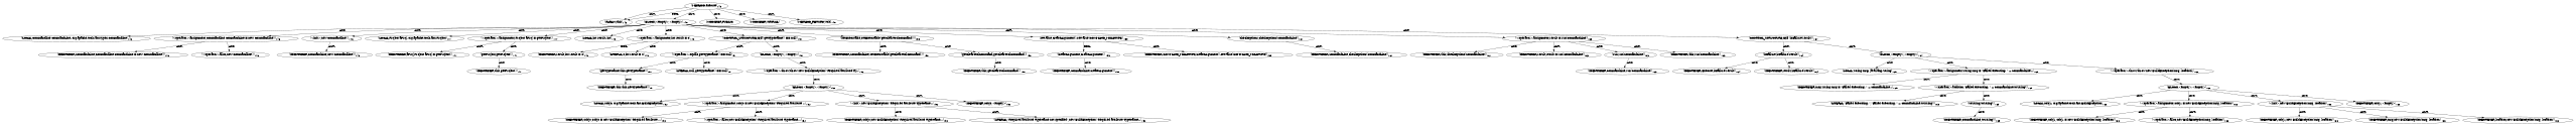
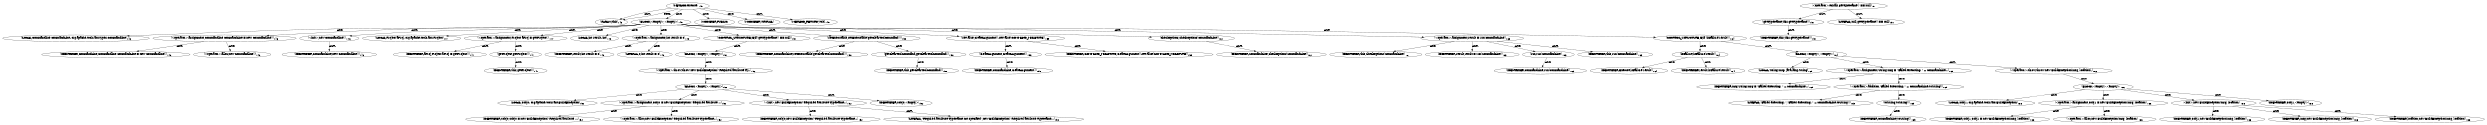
  digraph {
    n1 [label=<(METHOD,execute)<SUB>145</SUB>>]
    n2 [label=<(PARAM,this)<SUB>145</SUB>>]
    n3 [label=<(BLOCK,&lt;empty&gt;,&lt;empty&gt;)<SUB>145</SUB>>]
    n4 [label=<(MODIFIER,PUBLIC)>]
    n5 [label=<(MODIFIER,VIRTUAL)>]
    n6 [label=<(METHOD_RETURN,void)<SUB>145</SUB>>]
    n7 [label=<(LOCAL,Commandline commandLine: org.apache.tools.ant.types.Commandline)<SUB>146</SUB>>]
    n8 [label=<(&lt;operator&gt;.assignment,Commandline commandLine = new Commandline())<SUB>146</SUB>>]
    n9 [label=<(&lt;init&gt;,new Commandline())<SUB>146</SUB>>]
    n10 [label=<(LOCAL,Project aProj: org.apache.tools.ant.Project)<SUB>147</SUB>>]
    n11 [label=<(&lt;operator&gt;.assignment,Project aProj = getProject())<SUB>147</SUB>>]
    n12 [label=<(LOCAL,int result: int)<SUB>148</SUB>>]
    n13 [label=<(&lt;operator&gt;.assignment,int result = 0)<SUB>148</SUB>>]
    n14 [label=<(CONTROL_STRUCTURE,IF,if (getTypeName() == null))<SUB>151</SUB>>]
    n15 [label=<(setExecutable,setExecutable(getClearToolCommand()))<SUB>158</SUB>>]
    n16 [label=<(setValue,createArgument().setValue(COMMAND_MKLBTYPE))<SUB>159</SUB>>]
    n17 [label=<(checkOptions,checkOptions(commandLine))<SUB>161</SUB>>]
    n18 [label=<(&lt;operator&gt;.assignment,result = run(commandLine))<SUB>163</SUB>>]
    n19 [label=<(CONTROL_STRUCTURE,IF,if (isFailure(result)))<SUB>164</SUB>>]
    n20 [label=<(IDENTIFIER,commandLine,Commandline commandLine = new Commandline())<SUB>146</SUB>>]
    n21 [label=<(&lt;operator&gt;.alloc,new Commandline())<SUB>146</SUB>>]
    n22 [label=<(IDENTIFIER,commandLine,new Commandline())<SUB>146</SUB>>]
    n23 [label=<(IDENTIFIER,aProj,Project aProj = getProject())<SUB>147</SUB>>]
    n24 [label=<(getProject,getProject())<SUB>147</SUB>>]
    n25 [label=<(IDENTIFIER,result,int result = 0)<SUB>148</SUB>>]
    n26 [label=<(LITERAL,0,int result = 0)<SUB>148</SUB>>]
    n27 [label=<(&lt;operator&gt;.equals,getTypeName() == null)<SUB>151</SUB>>]
    n28 [label=<(BLOCK,&lt;empty&gt;,&lt;empty&gt;)<SUB>151</SUB>>]
    n29 [label=<(IDENTIFIER,commandLine,setExecutable(getClearToolCommand()))<SUB>158</SUB>>]
    n30 [label=<(getClearToolCommand,getClearToolCommand())<SUB>158</SUB>>]
    n31 [label=<(createArgument,createArgument())<SUB>159</SUB>>]
    n32 [label=<(IDENTIFIER,COMMAND_MKLBTYPE,createArgument().setValue(COMMAND_MKLBTYPE))<SUB>159</SUB>>]
    n33 [label=<(IDENTIFIER,commandLine,checkOptions(commandLine))<SUB>161</SUB>>]
    n34 [label=<(IDENTIFIER,this,checkOptions(commandLine))<SUB>161</SUB>>]
    n35 [label=<(IDENTIFIER,result,result = run(commandLine))<SUB>163</SUB>>]
    n36 [label=<(run,run(commandLine))<SUB>163</SUB>>]
    n37 [label=<(IDENTIFIER,this,run(commandLine))<SUB>163</SUB>>]
    n38 [label=<(isFailure,isFailure(result))<SUB>164</SUB>>]
    n39 [label=<(BLOCK,&lt;empty&gt;,&lt;empty&gt;)<SUB>164</SUB>>]
    n40 [label=<(IDENTIFIER,this,getProject())<SUB>147</SUB>>]
    n41 [label=<(getTypeName,this.getTypeName())<SUB>151</SUB>>]
    n42 [label=<(LITERAL,null,getTypeName() == null)<SUB>151</SUB>>]
    n43 [label=<(&lt;operator&gt;.throw,throw new BuildException(&quot;Required attribute Ty...)<SUB>152</SUB>>]
    n44 [label=<(IDENTIFIER,this,this.getTypeName())<SUB>151</SUB>>]
    n45 [label=<(BLOCK,&lt;empty&gt;,&lt;empty&gt;)<SUB>152</SUB>>]
    n46 [label=<(LOCAL,$obj0: org.apache.tools.ant.BuildException)<SUB>152</SUB>>]
    n47 [label=<(&lt;operator&gt;.assignment,$obj0 = new BuildException(&quot;Required attribute ...)<SUB>152</SUB>>]
    n48 [label=<(&lt;init&gt;,new BuildException(&quot;Required attribute TypeName...)<SUB>152</SUB>>]
    n49 [label=<(IDENTIFIER,$obj0,&lt;empty&gt;)<SUB>152</SUB>>]
    n50 [label=<(IDENTIFIER,$obj0,$obj0 = new BuildException(&quot;Required attribute ...)<SUB>152</SUB>>]
    n51 [label=<(&lt;operator&gt;.alloc,new BuildException(&quot;Required attribute TypeName...)<SUB>152</SUB>>]
    n52 [label=<(IDENTIFIER,$obj0,new BuildException(&quot;Required attribute TypeName...)<SUB>152</SUB>>]
    n53 [label=<(LITERAL,&quot;Required attribute TypeName not specified&quot;,new BuildException(&quot;Required attribute TypeName...)<SUB>152</SUB>>]
    n54 [label=<(IDENTIFIER,this,getClearToolCommand())<SUB>158</SUB>>]
    n55 [label=<(IDENTIFIER,commandLine,createArgument())<SUB>159</SUB>>]
    n56 [label=<(IDENTIFIER,commandLine,run(commandLine))<SUB>163</SUB>>]
    n57 [label=<(IDENTIFIER,Execute,isFailure(result))<SUB>164</SUB>>]
    n58 [label=<(IDENTIFIER,result,isFailure(result))<SUB>164</SUB>>]
    n59 [label=<(LOCAL,String msg: java.lang.String)<SUB>165</SUB>>]
    n60 [label=<(&lt;operator&gt;.assignment,String msg = &quot;Failed executing: &quot; + commandLine...)<SUB>165</SUB>>]
    n61 [label=<(&lt;operator&gt;.throw,throw new BuildException(msg, location);)<SUB>166</SUB>>]
    n62 [label=<(IDENTIFIER,msg,String msg = &quot;Failed executing: &quot; + commandLine...)<SUB>165</SUB>>]
    n63 [label=<(&lt;operator&gt;.addition,&quot;Failed executing: &quot; + commandLine.toString())<SUB>165</SUB>>]
    n64 [label=<(BLOCK,&lt;empty&gt;,&lt;empty&gt;)<SUB>166</SUB>>]
    n65 [label=<(LITERAL,&quot;Failed executing: &quot;,&quot;Failed executing: &quot; + commandLine.toString())<SUB>165</SUB>>]
    n66 [label=<(toString,toString())<SUB>165</SUB>>]
    n67 [label=<(IDENTIFIER,commandLine,toString())<SUB>165</SUB>>]
    n68 [label=<(LOCAL,$obj1: org.apache.tools.ant.BuildException)<SUB>166</SUB>>]
    n69 [label=<(&lt;operator&gt;.assignment,$obj1 = new BuildException(msg, location))<SUB>166</SUB>>]
    n70 [label=<(&lt;init&gt;,new BuildException(msg, location))<SUB>166</SUB>>]
    n71 [label=<(IDENTIFIER,$obj1,&lt;empty&gt;)<SUB>166</SUB>>]
    n72 [label=<(IDENTIFIER,$obj1,$obj1 = new BuildException(msg, location))<SUB>166</SUB>>]
    n73 [label=<(&lt;operator&gt;.alloc,new BuildException(msg, location))<SUB>166</SUB>>]
    n74 [label=<(IDENTIFIER,$obj1,new BuildException(msg, location))<SUB>166</SUB>>]
    n75 [label=<(IDENTIFIER,msg,new BuildException(msg, location))<SUB>166</SUB>>]
    n76 [label=<(IDENTIFIER,location,new BuildException(msg, location))<SUB>166</SUB>>]
    n1 -> n2 [label="AST: "]
    n1 -> n2 [label="DDG: "]
    n1 -> n3 [label="AST: "]
    n1 -> n4 [label="AST: "]
    n1 -> n5 [label="AST: "]
    n1 -> n6 [label="AST: "]
    n3 -> n7 [label="AST: "]
    n3 -> n8 [label="AST: "]
    n3 -> n9 [label="AST: "]
    n3 -> n10 [label="AST: "]
    n3 -> n11 [label="AST: "]
    n3 -> n12 [label="AST: "]
    n3 -> n13 [label="AST: "]
    n3 -> n14 [label="AST: "]
    n3 -> n15 [label="AST: "]
    n3 -> n16 [label="AST: "]
    n3 -> n17 [label="AST: "]
    n3 -> n18 [label="AST: "]
    n3 -> n19 [label="AST: "]
    n8 -> n20 [label="AST: "]
    n8 -> n21 [label="AST: "]
    n9 -> n22 [label="AST: "]
    n11 -> n23 [label="AST: "]
    n11 -> n24 [label="AST: "]
-   n13 -> n25 [label="DDG: "]
+   n13 -> n25 [label="AST: "]
    n13 -> n26 [label="AST: "]
-   n14 -> n27 [label="AST: "]
    n14 -> n28 [label="AST: "]
    n15 -> n29 [label="AST: "]
    n15 -> n30 [label="AST: "]
-   n16 -> n31 [label="DDG: "]
+   n16 -> n31 [label="AST: "]
    n16 -> n32 [label="AST: "]
    n17 -> n33 [label="AST: "]
    n18 -> n34 [label="AST: "]
    n18 -> n35 [label="AST: "]
    n18 -> n36 [label="AST: "]
    n18 -> n37 [label="AST: "]
    n19 -> n38 [label="AST: "]
    n19 -> n39 [label="AST: "]
    n24 -> n40 [label="AST: "]
    n27 -> n41 [label="AST: "]
    n27 -> n42 [label="AST: "]
    n28 -> n43 [label="AST: "]
    n30 -> n54 [label="AST: "]
    n31 -> n55 [label="AST: "]
    n36 -> n56 [label="AST: "]
    n38 -> n57 [label="AST: "]
    n38 -> n58 [label="AST: "]
    n39 -> n59 [label="AST: "]
    n39 -> n60 [label="AST: "]
    n39 -> n61 [label="AST: "]
    n41 -> n44 [label="AST: "]
    n43 -> n45 [label="AST: "]
    n45 -> n46 [label="AST: "]
    n45 -> n47 [label="AST: "]
    n45 -> n48 [label="AST: "]
    n45 -> n49 [label="AST: "]
    n47 -> n50 [label="AST: "]
    n47 -> n51 [label="AST: "]
    n48 -> n52 [label="AST: "]
    n48 -> n53 [label="AST: "]
    n60 -> n62 [label="AST: "]
    n60 -> n63 [label="AST: "]
    n61 -> n64 [label="AST: "]
    n63 -> n65 [label="AST: "]
    n63 -> n66 [label="AST: "]
    n64 -> n68 [label="AST: "]
    n64 -> n69 [label="AST: "]
    n64 -> n70 [label="AST: "]
    n64 -> n71 [label="AST: "]
    n66 -> n67 [label="AST: "]
    n69 -> n72 [label="AST: "]
    n69 -> n73 [label="AST: "]
    n70 -> n74 [label="AST: "]
    n70 -> n75 [label="AST: "]
    n70 -> n76 [label="AST: "]
  }
